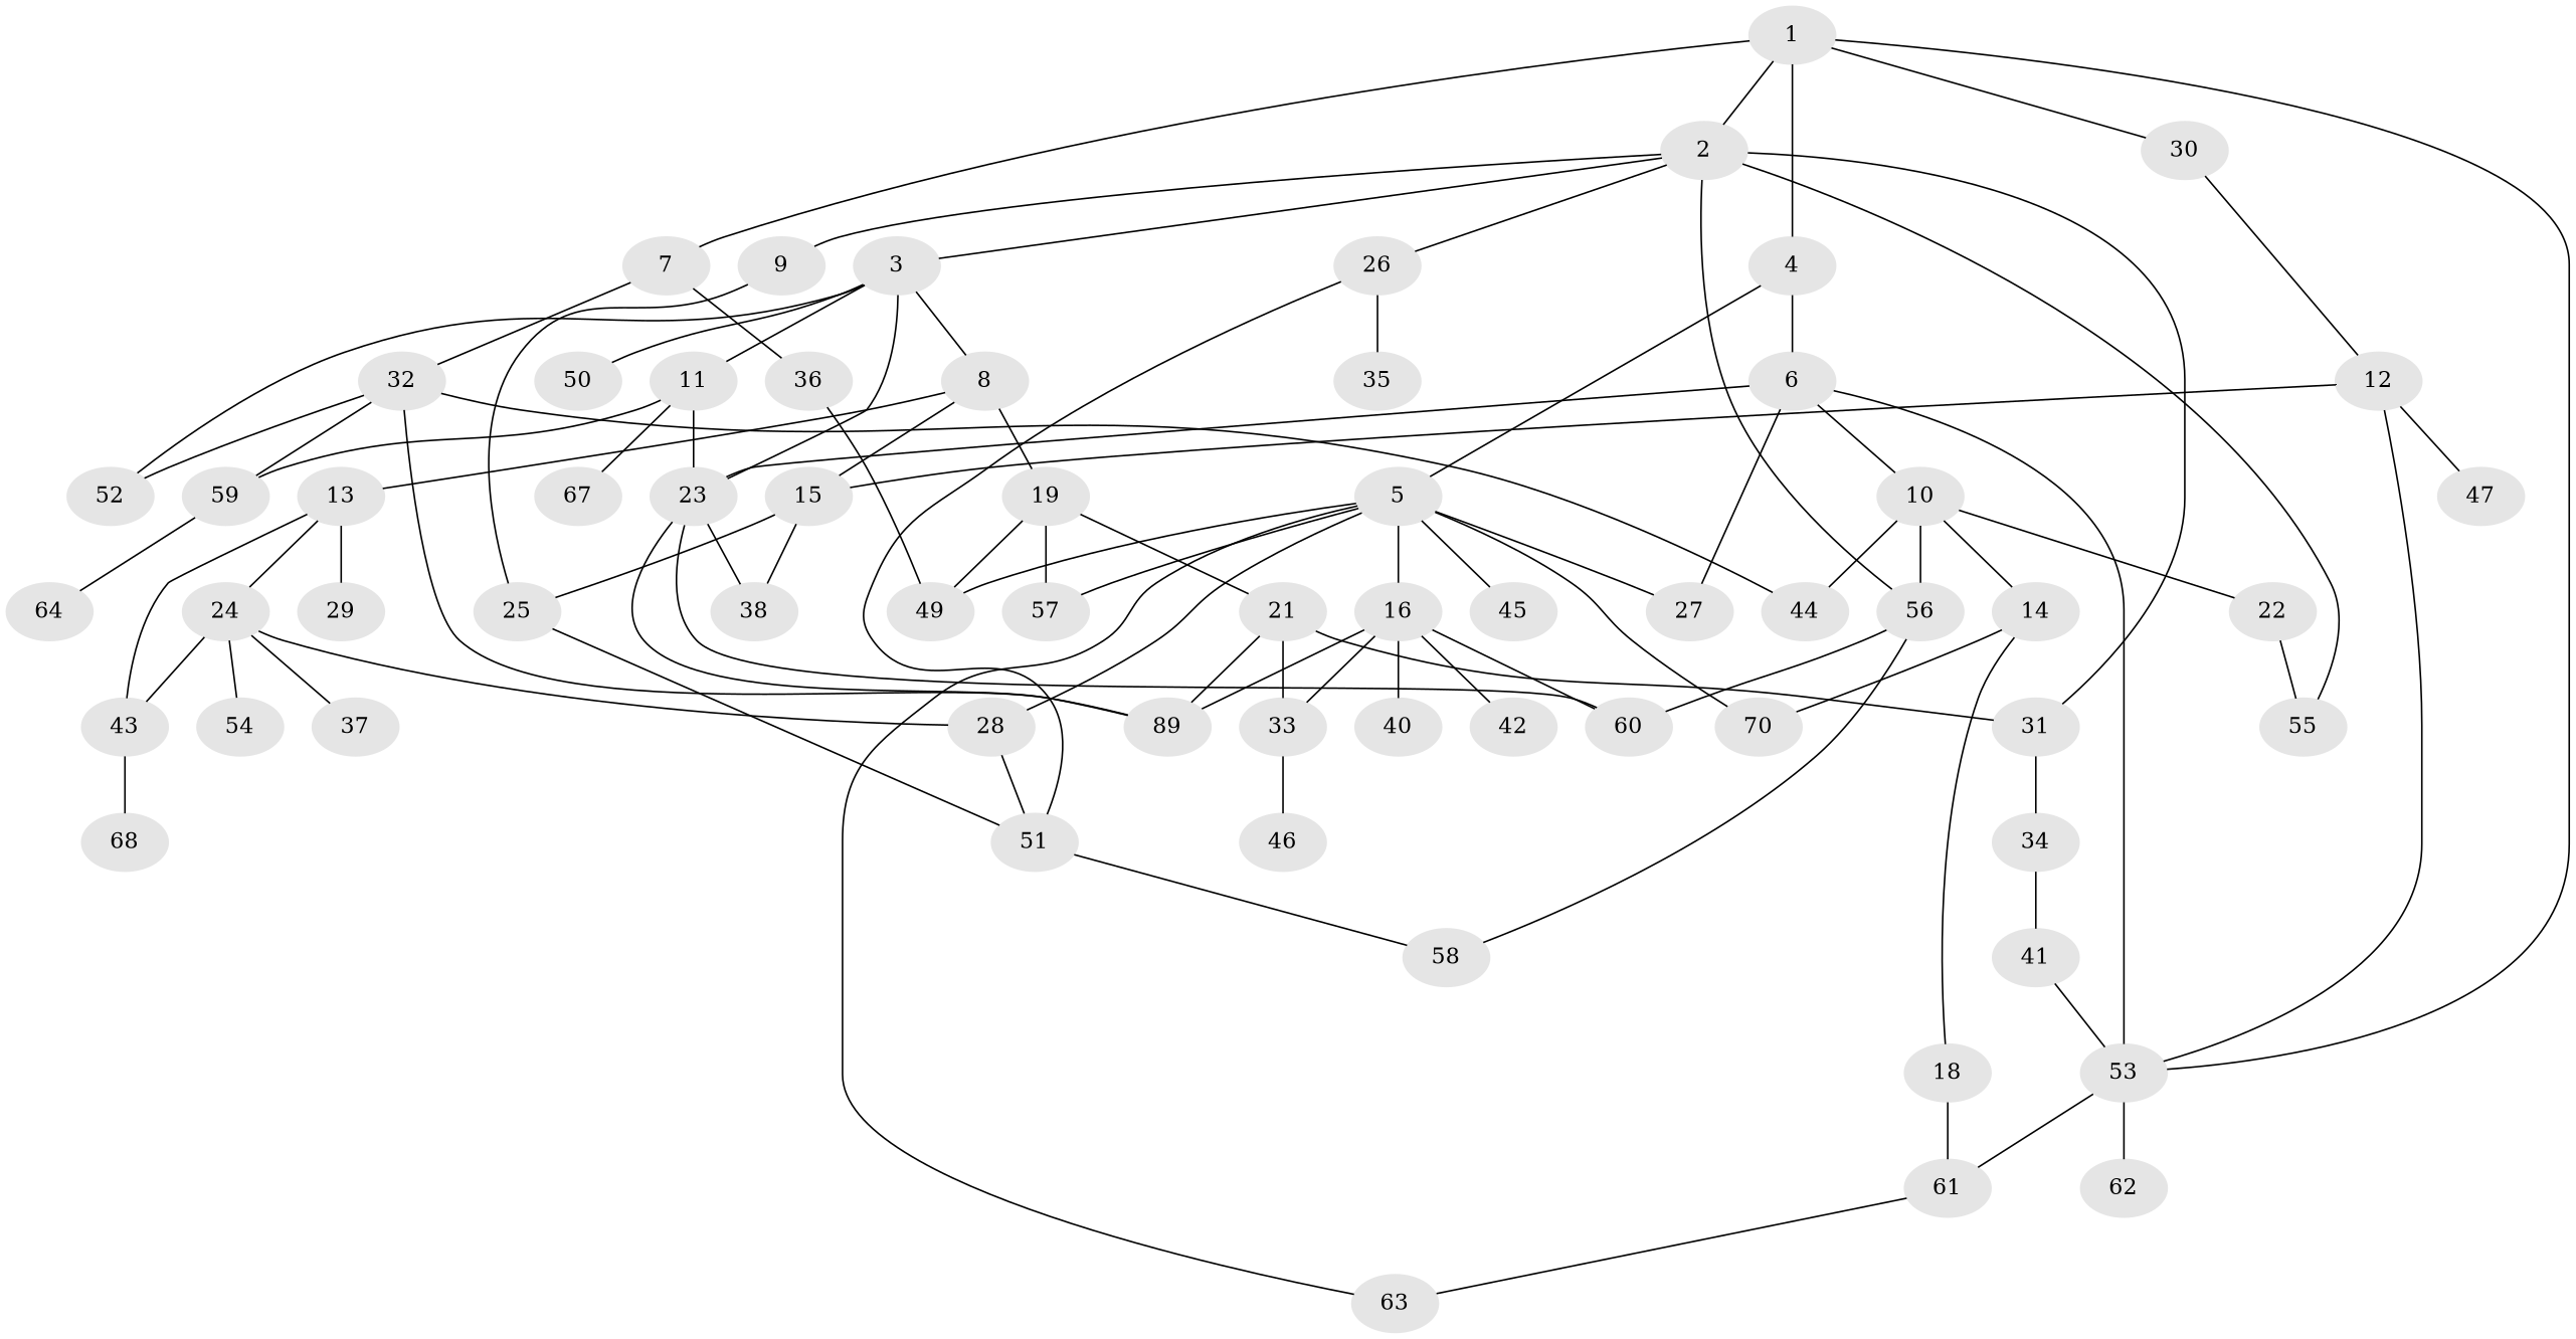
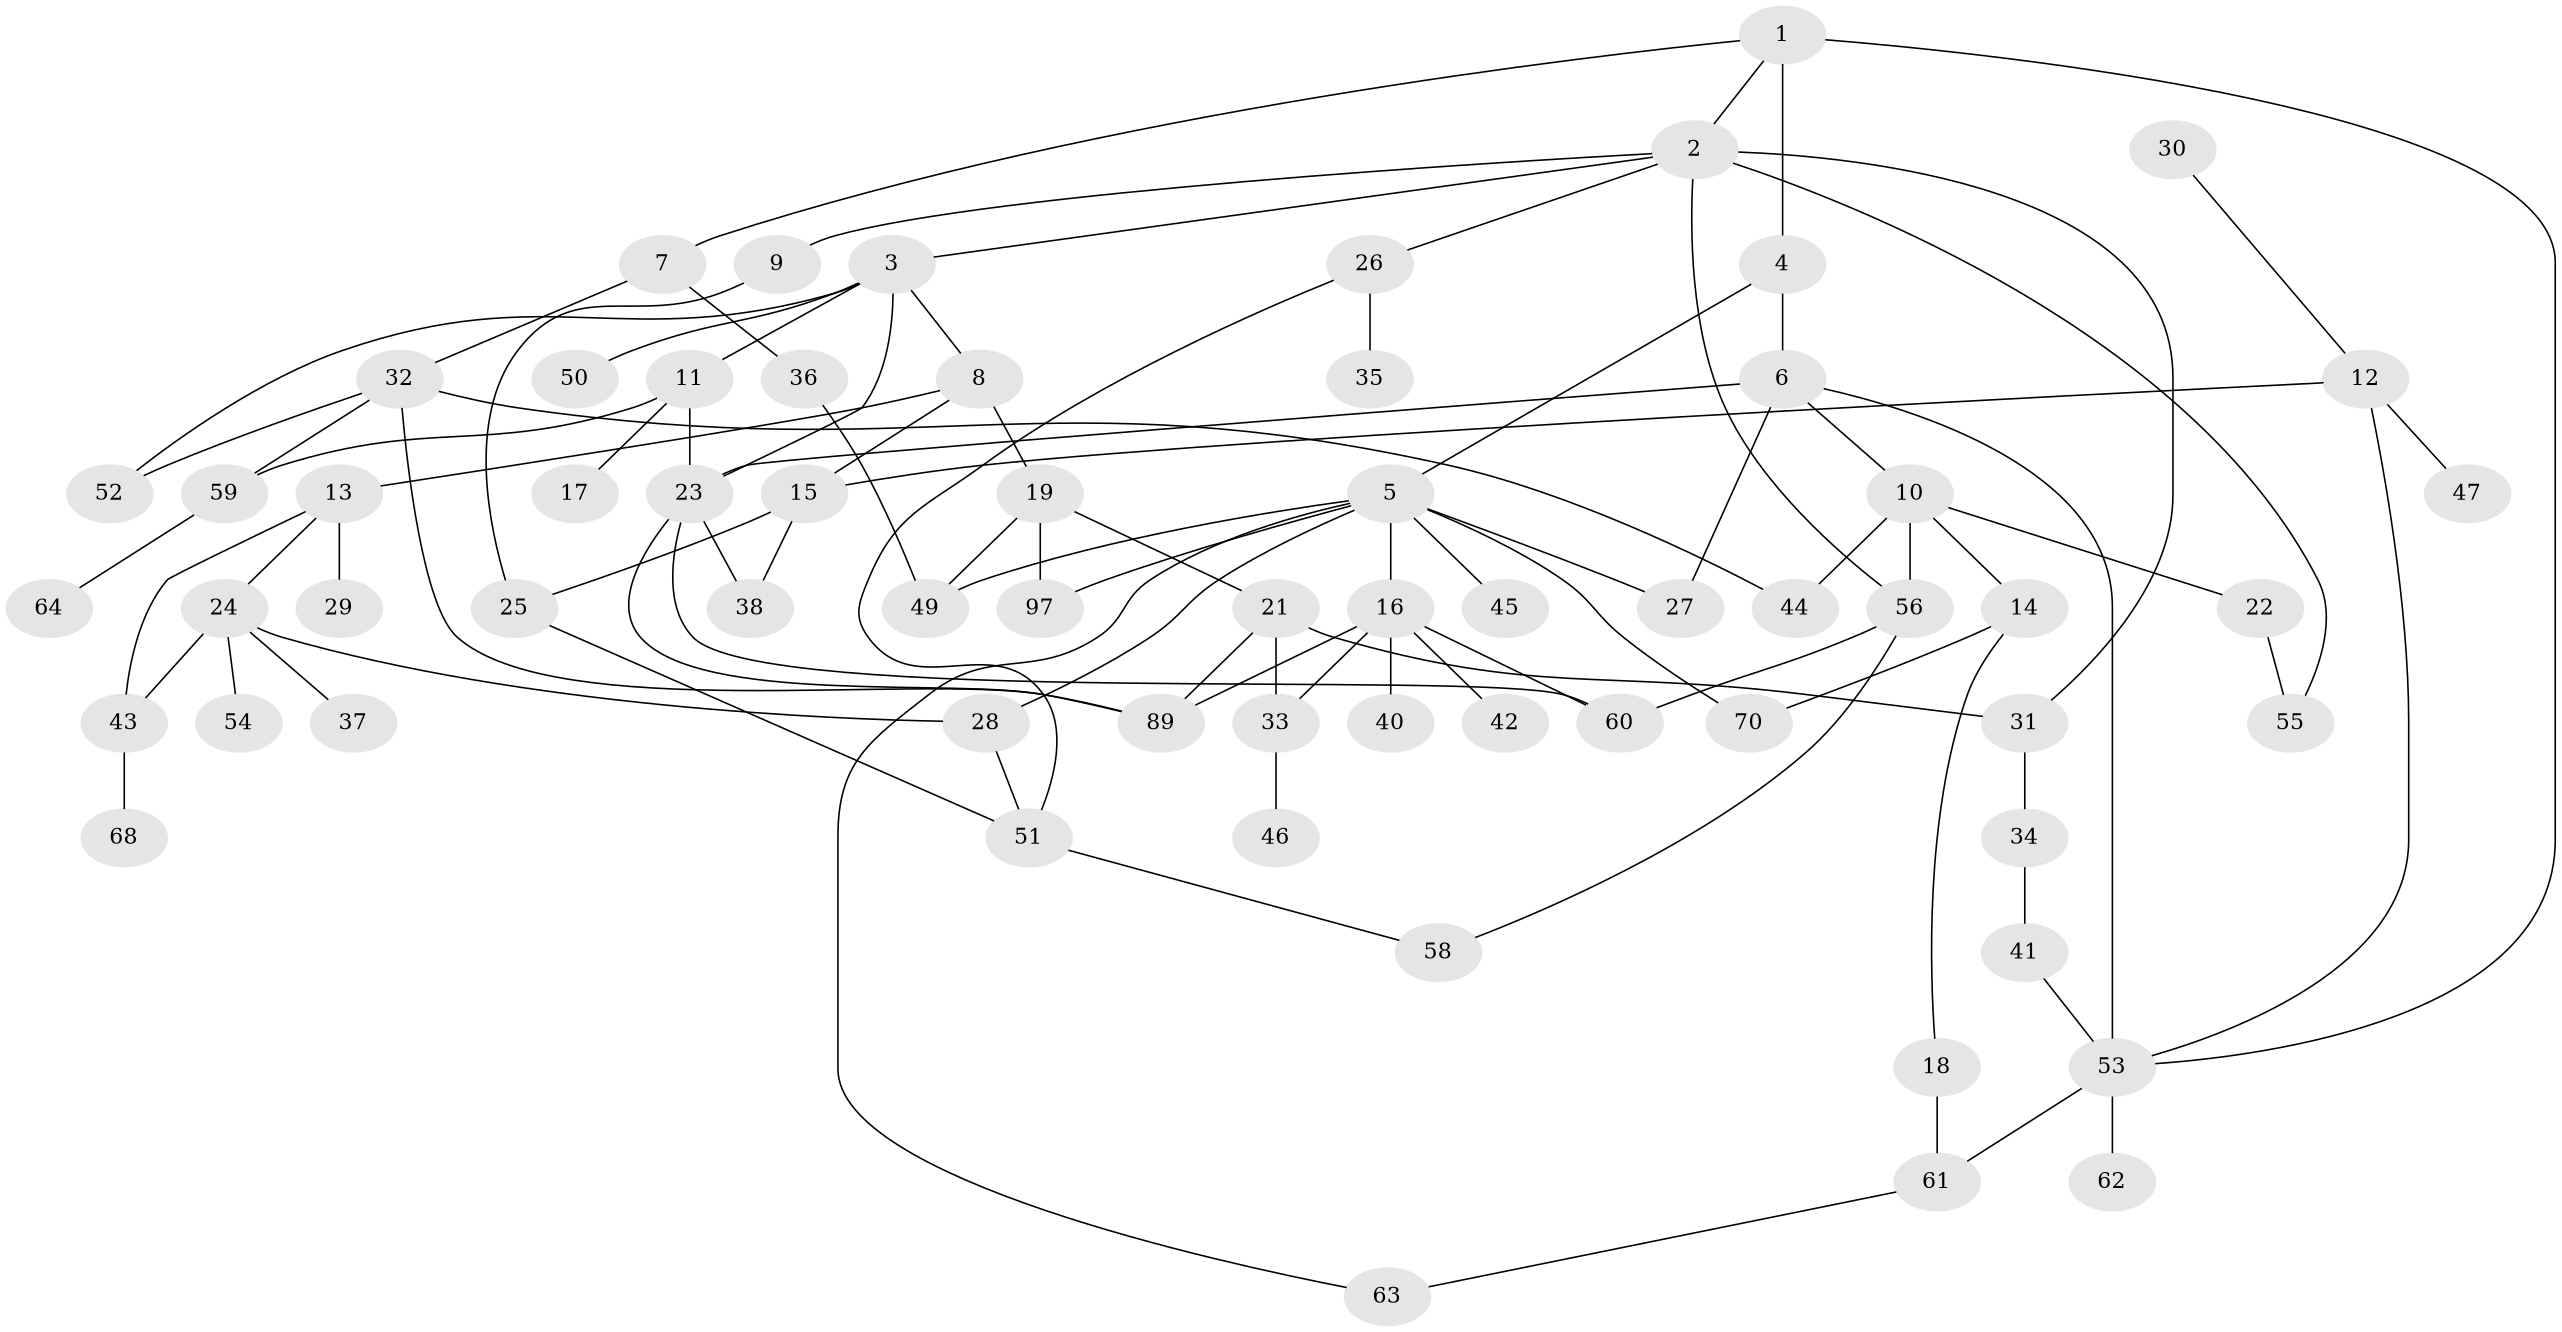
  graph {
    node [color=gray90 style=filled]
    1
    2
    4
    7
    30
    53
    3
    9
    26
    31
    55
    56
    5
    6
    32
    36
    12
    61
    62
    8
    11
    23
    50
    52
    25
    15
    47
    51
    35
    34
    60
    58
    13
    19
    59
-   17 [label=67]
+   17
    38
    n38 [label=89]
    64
    16
    n41 [label=70]
    27
    28
    49
-   57
+   57 [label=97]
    63
    45
    10
    33
    40
    42
    14
    22
    44
    24
    29
    43
    21
    18
    37
    54
    n62 [label=68]
    46
    41
    1 -- 2
    1 -- 4
    1 -- 7
-   1 -- 30
    1 -- 53
    2 -- 3
    2 -- 9
    2 -- 26
    2 -- 31
    2 -- 55
    2 -- 56
    4 -- 5
    4 -- 6
    7 -- 32
    7 -- 36
    30 -- 12
    53 -- 61
    53 -- 62
    3 -- 8
    3 -- 11
    3 -- 23
    3 -- 50
    3 -- 52
    9 -- 25
    26 -- 51
    26 -- 35
    31 -- 34
    56 -- 60
    56 -- 58
    5 -- 16
    5 -- n41
    5 -- 27
    5 -- 28
    5 -- 49
    5 -- 57
    5 -- 63
    5 -- 45
    6 -- 53
    6 -- 23
    6 -- 27
    6 -- 10
    32 -- 52
    32 -- 59
    32 -- n38
    32 -- 44
    36 -- 49
    12 -- 53
    12 -- 15
    12 -- 47
    61 -- 63
    8 -- 15
    8 -- 13
    8 -- 19
    11 -- 23
    11 -- 59
    11 -- 17
    23 -- 60
    23 -- 38
    23 -- n38
    25 -- 51
    15 -- 25
    15 -- 38
    51 -- 58
    34 -- 41
    13 -- 24
    13 -- 29
    13 -- 43
    19 -- 49
    19 -- 57
    19 -- 21
    59 -- 64
    16 -- 60
    16 -- n38
    16 -- 33
    16 -- 40
    16 -- 42
    28 -- 51
    10 -- 56
    10 -- 14
    10 -- 22
    10 -- 44
    33 -- 46
    14 -- n41
    14 -- 18
    22 -- 55
    24 -- 28
    24 -- 43
    24 -- 37
    24 -- 54
    43 -- n62
    21 -- 31
    21 -- n38
    21 -- 33
    18 -- 61
    41 -- 53
  }
